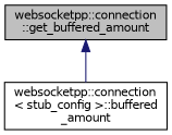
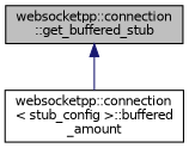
  digraph {
    rankdir=TB
    node [color=black fontname=Helvetica fontsize=10 shape=record style=filled]
-   n1 [fillcolor=grey75 fontcolor=black height=0.2 label="websocketpp::connection\l::get_buffered_amount" width=0.4]
+   n1 [fillcolor=grey75 fontcolor=black height=0.2 label="websocketpp::connection\l::get_buffered_stub" width=0.4]
    n2 [fillcolor=white height=0.2 label="websocketpp::connection\l\< stub_config \>::buffered\l_amount" width=0.4]
    n1 -> n2 [color=midnightblue dir=back fontname=Helvetica fontsize=10 labelfontname=Helvetica labelfontsize=10 style=solid]
  }
